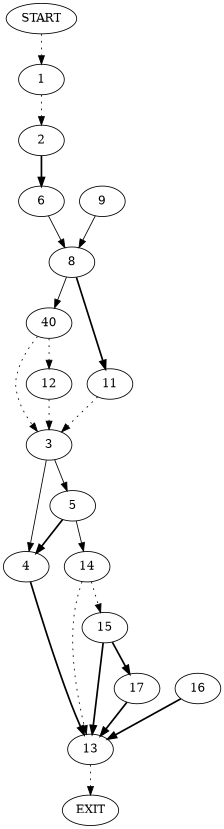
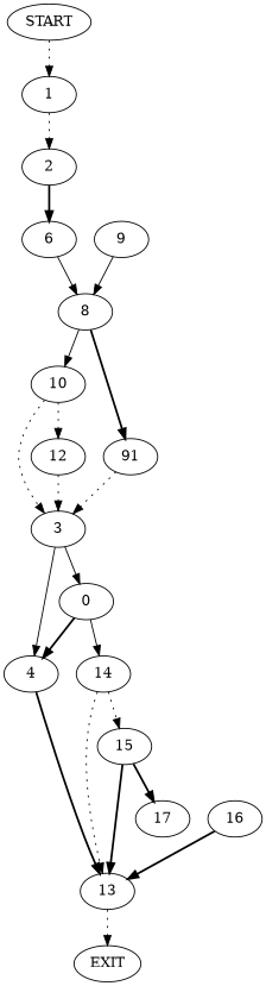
  digraph {
    edge [style=dotted]
    n1 [label=START]
    1
    2
    n4 [label=EXIT]
    6
    3
    4
-   5
+   5 [label=0]
    8
    13
    14
    15
-   10 [label=40]
-   11
+   10
+   11 [label=91]
    9
    12
    17
    16
    n1 -> 1
    1 -> 2
    2 -> 6 [style=bold]
    6 -> 8 [style=solid]
    3 -> 4 [style=solid]
    3 -> 5 [style=solid]
    4 -> 13 [style=bold]
    5 -> 4 [style=bold]
    5 -> 14 [style=solid]
    8 -> 10 [style=solid]
    8 -> 11 [style=bold]
    13 -> n4
    14 -> 13
    14 -> 15
    15 -> 13 [style=bold]
    15 -> 17 [style=bold]
    10 -> 3
    10 -> 12
    11 -> 3
    9 -> 8 [style=solid]
    12 -> 3
-   17 -> 13 [style=bold]
    16 -> 13 [style=bold]
  }
